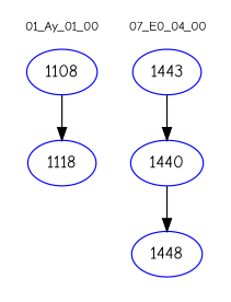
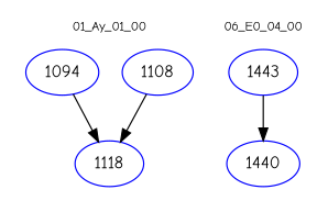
  digraph {
    fontname="Comic Neue"
    node [color=blue fontname="Comic Neue"]
    edge [color=black fontname="Comic Neue"]
    n1 [label=1108]
+   n2 [label=1094]
    n3 [label=1118]
    n4 [label=1443]
    n5 [label=1440]
-   n6 [label=1448]
    subgraph cluster_1 {
      color=white
      fontsize=10
      label="01_Ay_01_00"
      n1
+     n2
      n3
    }
    subgraph cluster_2 {
      color=white
      fontsize=10
-     label="07_E0_04_00"
+     label="06_E0_04_00"
      n4
      n5
-     n6
    }
    n1 -> n3
+   n2 -> n3
    n4 -> n5
-   n5 -> n6
  }
